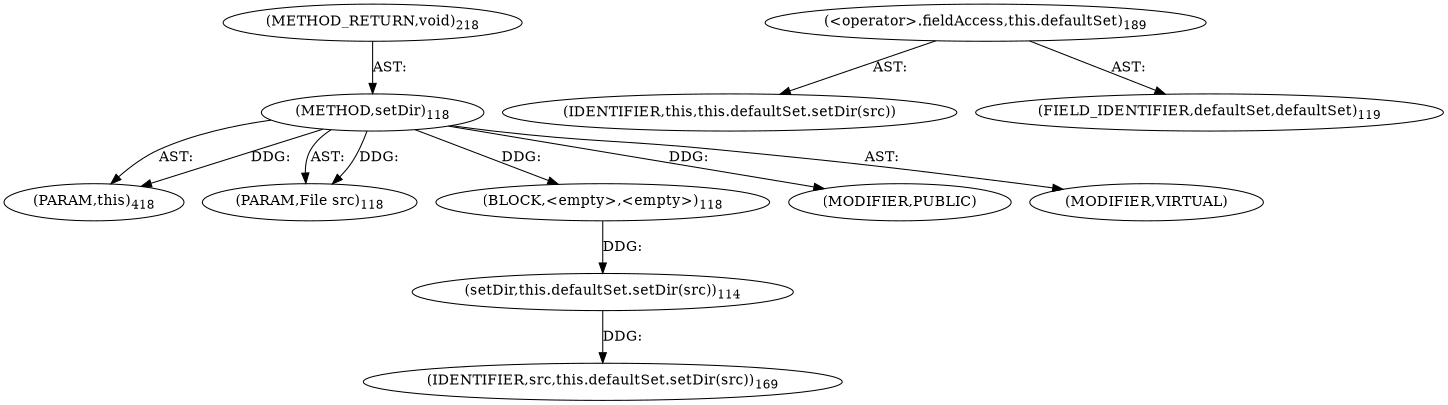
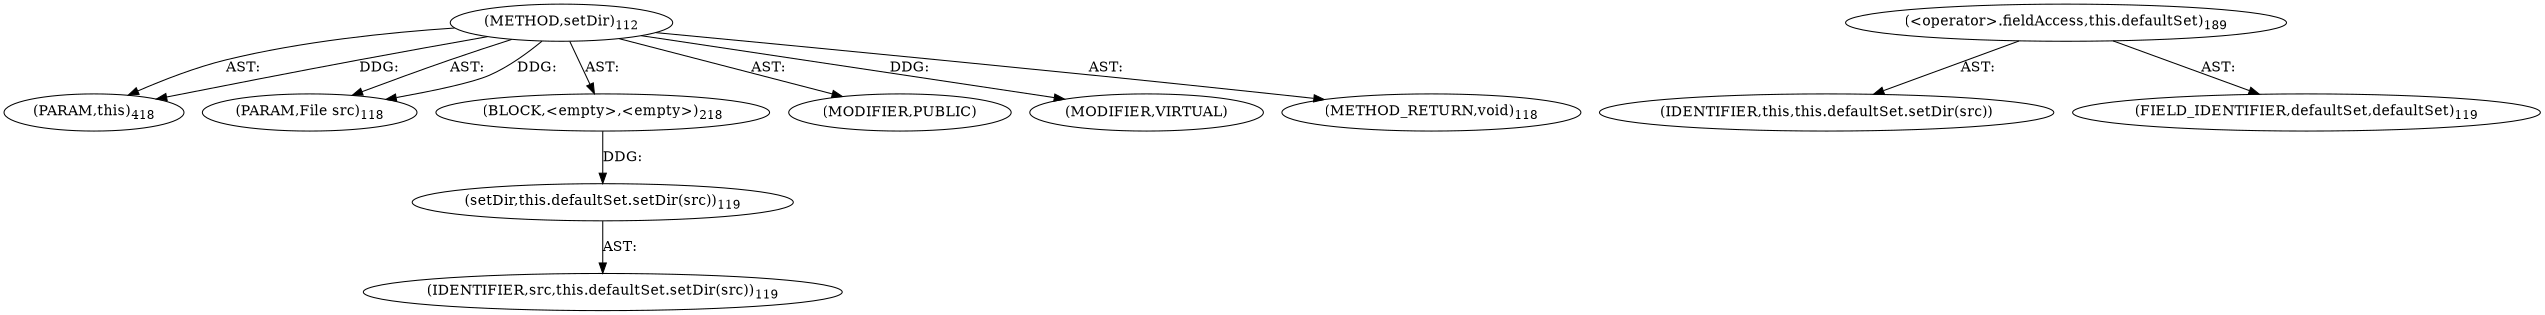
  digraph {
-   n1 [label=<(METHOD,setDir)<SUB>118</SUB>>]
+   n1 [label=<(METHOD,setDir)<SUB>112</SUB>>]
    n2 [label=<(PARAM,this)<SUB>418</SUB>>]
    n3 [label=<(PARAM,File src)<SUB>118</SUB>>]
-   n4 [label=<(BLOCK,&lt;empty&gt;,&lt;empty&gt;)<SUB>118</SUB>>]
+   n4 [label=<(BLOCK,&lt;empty&gt;,&lt;empty&gt;)<SUB>218</SUB>>]
    n5 [label=<(MODIFIER,PUBLIC)>]
    n6 [label=<(MODIFIER,VIRTUAL)>]
-   n7 [label=<(METHOD_RETURN,void)<SUB>218</SUB>>]
-   n8 [label=<(setDir,this.defaultSet.setDir(src))<SUB>114</SUB>>]
-   n9 [label=<(IDENTIFIER,src,this.defaultSet.setDir(src))<SUB>169</SUB>>]
+   n7 [label=<(METHOD_RETURN,void)<SUB>118</SUB>>]
+   n8 [label=<(setDir,this.defaultSet.setDir(src))<SUB>119</SUB>>]
+   n9 [label=<(IDENTIFIER,src,this.defaultSet.setDir(src))<SUB>119</SUB>>]
    n10 [label=<(&lt;operator&gt;.fieldAccess,this.defaultSet)<SUB>189</SUB>>]
    n11 [label=<(IDENTIFIER,this,this.defaultSet.setDir(src))>]
    n12 [label=<(FIELD_IDENTIFIER,defaultSet,defaultSet)<SUB>119</SUB>>]
    n1 -> n2 [label="AST: "]
    n1 -> n2 [label="DDG: "]
    n1 -> n3 [label="AST: "]
    n1 -> n3 [label="DDG: "]
-   n1 -> n4 [label="DDG: "]
-   n1 -> n5 [label="DDG: "]
-   n1 -> n6 [label="AST: "]
-   n7 -> n1 [label="AST: "]
+   n1 -> n4 [label="AST: "]
+   n1 -> n5 [label="AST: "]
+   n1 -> n6 [label="DDG: "]
+   n1 -> n7 [label="AST: "]
    n4 -> n8 [label="DDG: "]
-   n8 -> n9 [label="DDG: "]
+   n8 -> n9 [label="AST: "]
    n10 -> n11 [label="AST: "]
    n10 -> n12 [label="AST: "]
  }
